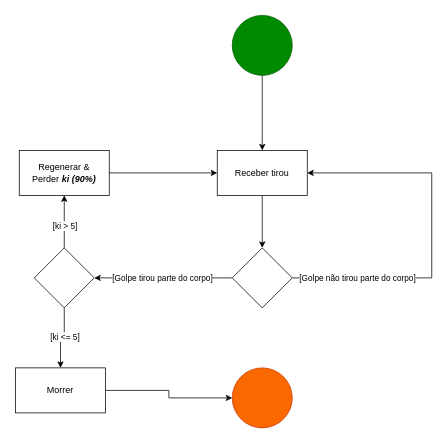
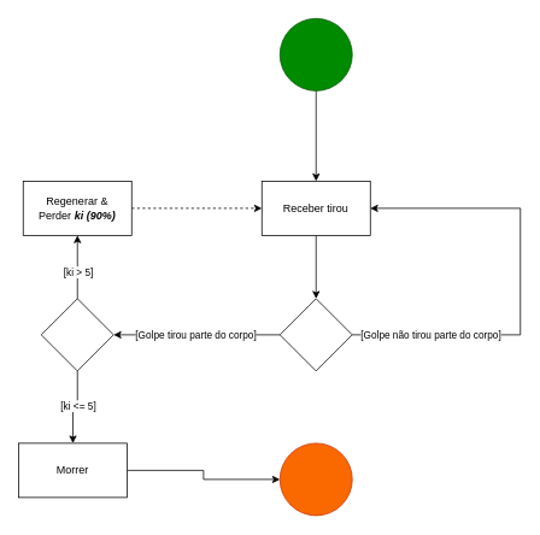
  <mxCell id="0" />
  <mxCell id="1" parent="0" />
  <mxCell id="2" value="" style="edgeStyle=orthogonalEdgeStyle;rounded=0;orthogonalLoop=1;jettySize=auto;html=1;" parent="1" source="3" target="5" edge="1"><mxGeometry relative="1" as="geometry" /></mxCell>
  <mxCell id="3" value="" style="ellipse;whiteSpace=wrap;html=1;fillColor=#008a00;fontColor=#ffffff;strokeColor=#005700;" parent="1" vertex="1"><mxGeometry x="309" y="20" width="80" height="80" as="geometry" /></mxCell>
  <mxCell id="4" value="" style="edgeStyle=orthogonalEdgeStyle;rounded=0;orthogonalLoop=1;jettySize=auto;html=1;" parent="1" source="5" target="10" edge="1"><mxGeometry relative="1" as="geometry" /></mxCell>
  <mxCell id="5" value="Receber tirou" style="whiteSpace=wrap;html=1;" parent="1" vertex="1"><mxGeometry x="289" y="200" width="120" height="60" as="geometry" /></mxCell>
  <mxCell id="6" value="" style="edgeStyle=orthogonalEdgeStyle;rounded=0;orthogonalLoop=1;jettySize=auto;html=1;entryX=1;entryY=0.5;entryDx=0;entryDy=0;" parent="1" source="10" target="15" edge="1"><mxGeometry relative="1" as="geometry"><mxPoint x="135" y="370" as="targetPoint" /></mxGeometry></mxCell>
  <mxCell id="7" value="[Golpe tirou parte do corpo]" style="edgeLabel;html=1;align=center;verticalAlign=middle;resizable=0;points=[];" parent="6" vertex="1" connectable="0"><mxGeometry x="0.081" y="-1" relative="1" as="geometry"><mxPoint x="5" y="1" as="offset" /></mxGeometry></mxCell>
  <mxCell id="8" style="edgeStyle=orthogonalEdgeStyle;rounded=0;orthogonalLoop=1;jettySize=auto;html=1;exitX=1;exitY=0.5;exitDx=0;exitDy=0;entryX=1;entryY=0.5;entryDx=0;entryDy=0;" parent="1" source="10" target="5" edge="1"><mxGeometry relative="1" as="geometry"><Array as="points"><mxPoint x="575" y="370" /><mxPoint x="575" y="230" /></Array></mxGeometry></mxCell>
  <mxCell id="9" value="[Golpe não tirou parte do corpo]" style="edgeLabel;html=1;align=center;verticalAlign=middle;resizable=0;points=[];" parent="8" vertex="1" connectable="0"><mxGeometry x="-0.677" relative="1" as="geometry"><mxPoint x="7" as="offset" /></mxGeometry></mxCell>
  <mxCell id="10" value="" style="rhombus;whiteSpace=wrap;html=1;" parent="1" vertex="1"><mxGeometry x="309" y="330" width="80" height="80" as="geometry" /></mxCell>
  <mxCell id="11" value="" style="edgeStyle=orthogonalEdgeStyle;rounded=0;orthogonalLoop=1;jettySize=auto;html=1;" parent="1" source="15" target="17" edge="1"><mxGeometry relative="1" as="geometry" /></mxCell>
  <mxCell id="12" value="[ki &amp;gt; 5]" style="edgeLabel;html=1;align=center;verticalAlign=middle;resizable=0;points=[];" parent="11" vertex="1" connectable="0"><mxGeometry x="-0.133" y="-1" relative="1" as="geometry"><mxPoint x="-1" as="offset" /></mxGeometry></mxCell>
  <mxCell id="13" value="" style="edgeStyle=orthogonalEdgeStyle;rounded=0;orthogonalLoop=1;jettySize=auto;html=1;" parent="1" source="15" target="19" edge="1"><mxGeometry relative="1" as="geometry" /></mxCell>
  <mxCell id="14" value="[ki &amp;lt;= 5]" style="edgeLabel;html=1;align=center;verticalAlign=middle;resizable=0;points=[];" parent="13" vertex="1" connectable="0"><mxGeometry x="-0.222" y="-1" relative="1" as="geometry"><mxPoint x="1" y="5" as="offset" /></mxGeometry></mxCell>
  <mxCell id="15" value="" style="rhombus;whiteSpace=wrap;html=1;" parent="1" vertex="1"><mxGeometry x="45" y="330" width="80" height="80" as="geometry" /></mxCell>
- <mxCell id="16" style="edgeStyle=orthogonalEdgeStyle;rounded=0;orthogonalLoop=1;jettySize=auto;html=1;exitX=1;exitY=0.5;exitDx=0;exitDy=0;entryX=0;entryY=0.5;entryDx=0;entryDy=0;" parent="1" source="17" target="5" edge="1"><mxGeometry relative="1" as="geometry" /></mxCell>
+ <mxCell id="16" style="edgeStyle=orthogonalEdgeStyle;rounded=0;orthogonalLoop=1;jettySize=auto;html=1;exitX=1;exitY=0.5;exitDx=0;exitDy=0;entryX=0;entryY=0.5;entryDx=0;entryDy=0;dashed=1;" parent="1" source="17" target="5" edge="1"><mxGeometry relative="1" as="geometry" /></mxCell>
  <mxCell id="17" value="Regenerar &amp;amp; Perder&amp;nbsp;&lt;i&gt;&lt;b&gt;ki (90%)&lt;/b&gt;&lt;/i&gt;" style="whiteSpace=wrap;html=1;" parent="1" vertex="1"><mxGeometry x="25" y="200" width="120" height="60" as="geometry" /></mxCell>
  <mxCell id="18" value="" style="edgeStyle=orthogonalEdgeStyle;rounded=0;orthogonalLoop=1;jettySize=auto;html=1;" parent="1" source="19" target="20" edge="1"><mxGeometry relative="1" as="geometry" /></mxCell>
  <mxCell id="19" value="Morrer" style="whiteSpace=wrap;html=1;" parent="1" vertex="1"><mxGeometry x="20" y="490" width="120" height="60" as="geometry" /></mxCell>
  <mxCell id="20" value="" style="ellipse;whiteSpace=wrap;html=1;fillColor=#fa6800;fontColor=#000000;strokeColor=#C73500;" parent="1" vertex="1"><mxGeometry x="309" y="490" width="80" height="80" as="geometry" /></mxCell>
